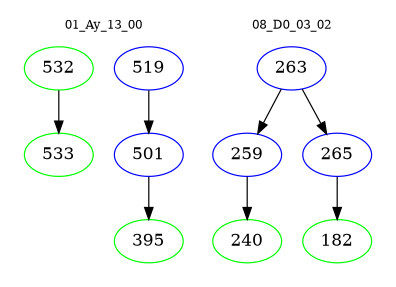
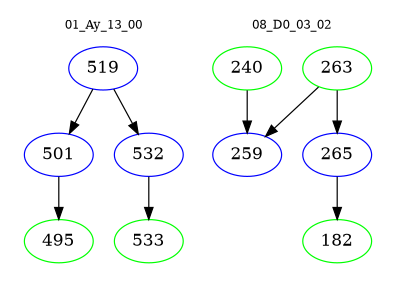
  digraph {
    node [color=blue]
    edge [color=black]
    n1 [label=519]
    n2 [label=501]
-   n3 [color=green label=532]
-   n4 [color=green label=395]
+   n3 [label=532]
+   n4 [color=green label=495]
    n5 [color=green label=533]
-   n6 [label=263]
+   n6 [color=green label=263]
    n7 [label=259]
    n8 [label=265]
    n9 [color=green label=240]
    n10 [color=green label=182]
    subgraph cluster_1 {
      color=white
      fontsize=10
      label="01_Ay_13_00"
      n1
      n2
      n3
      n4
      n5
    }
    subgraph cluster_2 {
      color=white
      fontsize=10
      label="08_D0_03_02"
      n6
      n7
      n8
      n9
      n10
    }
    n1 -> n2
+   n1 -> n3
    n2 -> n4
    n3 -> n5
    n6 -> n7
    n6 -> n8
-   n7 -> n9
+   n9 -> n7
    n8 -> n10
  }
